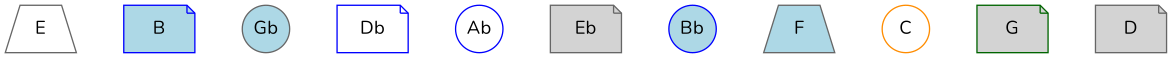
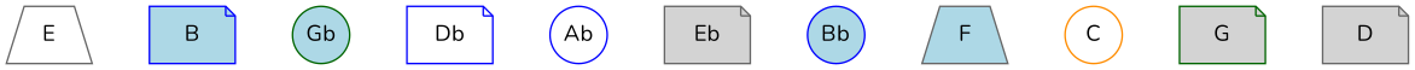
  graph {
    fontname=Nunito
    mindist=.1
    rankdir=LR
    node [color=gray40 fillcolor=white fontname=Nunito margin=0 shape=note style=filled]
    edge [fontname=Nunito style=invis]
    E [shape=trapezium]
    B [color=blue fillcolor=lightblue]
-   Gb [fillcolor=lightblue shape=circle]
+   Gb [color=darkgreen fillcolor=lightblue shape=circle]
    Db [color=blue]
    Ab [color=blue shape=circle]
    Eb [fillcolor=lightgrey]
    Bb [color=blue fillcolor=lightblue shape=circle]
    F [fillcolor=lightblue shape=trapezium]
    C [color=darkorange shape=circle]
    G [color=darkgreen fillcolor=lightgrey]
    D [fillcolor=lightgrey]
    subgraph sub_1 {
      E
      B
      Gb
      Db
      Ab
      Eb
      Bb
      F
      C
      G
      D
    }
    E -- B
    B -- Gb
    Gb -- Db
    Db -- Ab
    Ab -- Eb
    Eb -- Bb
    Bb -- F
    F -- C
    C -- G
    G -- D
  }
